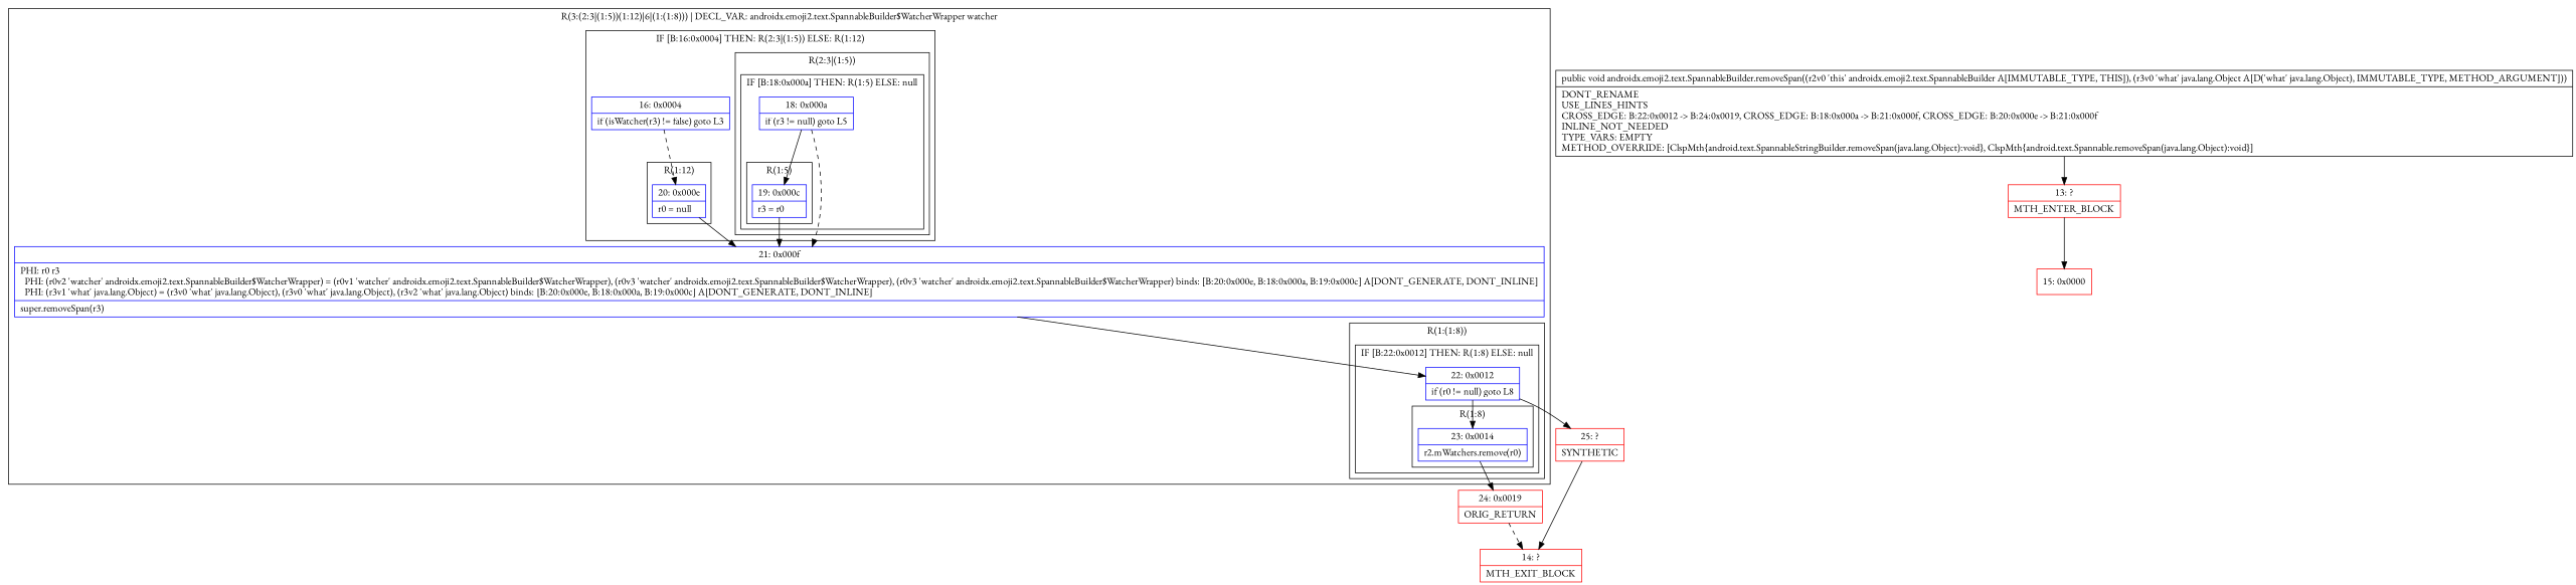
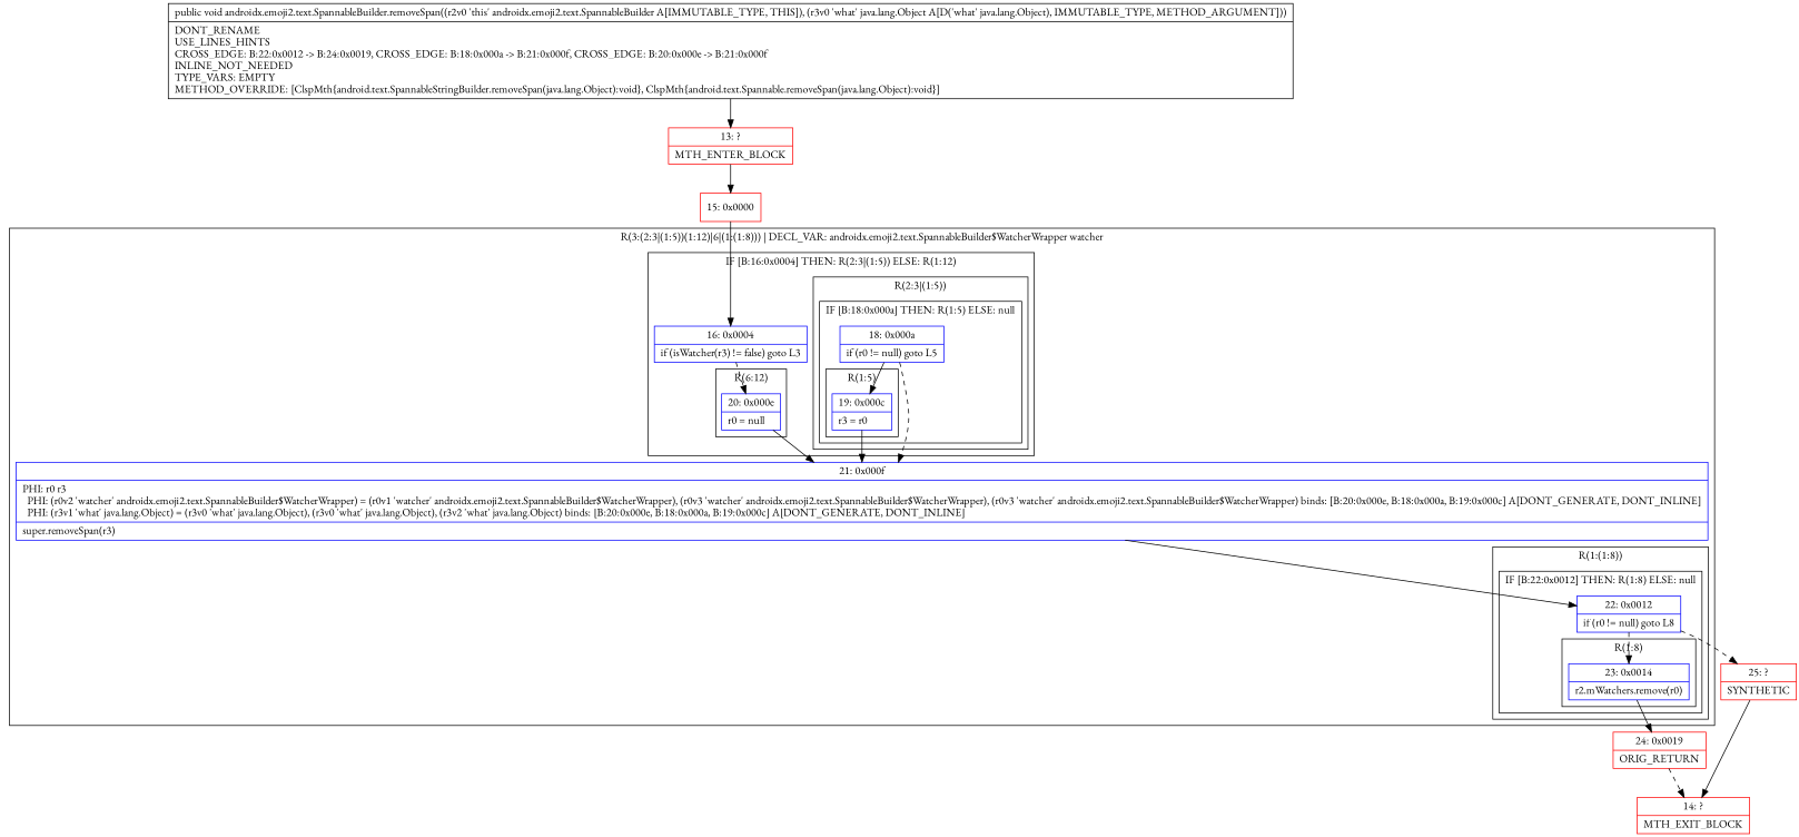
  digraph {
    fontname="EB Garamond"
    node [color=blue fontname="EB Garamond" shape=record]
    edge [fontname="EB Garamond"]
    n1 [label="{19\:\ 0x000c|r3 = r0\l}"]
-   n2 [label="{18\:\ 0x000a|if (r3 != null) goto L5\l}"]
+   n2 [label="{18\:\ 0x000a|if (r0 != null) goto L5\l}"]
    n3 [label="{20\:\ 0x000e|r0 = null\l}"]
    n4 [label="{16\:\ 0x0004|if (isWatcher(r3) != false) goto L3\l}"]
    n5 [label="{23\:\ 0x0014|r2.mWatchers.remove(r0)\l}"]
    n6 [label="{22\:\ 0x0012|if (r0 != null) goto L8\l}"]
    n7 [label="{21\:\ 0x000f|PHI: r0 r3 \l  PHI: (r0v2 'watcher' androidx.emoji2.text.SpannableBuilder$WatcherWrapper) = (r0v1 'watcher' androidx.emoji2.text.SpannableBuilder$WatcherWrapper), (r0v3 'watcher' androidx.emoji2.text.SpannableBuilder$WatcherWrapper), (r0v3 'watcher' androidx.emoji2.text.SpannableBuilder$WatcherWrapper) binds: [B:20:0x000e, B:18:0x000a, B:19:0x000c] A[DONT_GENERATE, DONT_INLINE]\l  PHI: (r3v1 'what' java.lang.Object) = (r3v0 'what' java.lang.Object), (r3v0 'what' java.lang.Object), (r3v2 'what' java.lang.Object) binds: [B:20:0x000e, B:18:0x000a, B:19:0x000c] A[DONT_GENERATE, DONT_INLINE]\l|super.removeSpan(r3)\l}"]
    n8 [color=red label="{24\:\ 0x0019|ORIG_RETURN\l}"]
    n9 [color=red label="{25\:\ ?|SYNTHETIC\l}"]
    n10 [color=red label="{14\:\ ?|MTH_EXIT_BLOCK\l}"]
    n11 [color=red label="{13\:\ ?|MTH_ENTER_BLOCK\l}"]
    n12 [color=red label="{15\:\ 0x0000}"]
    n13 [label="{public void androidx.emoji2.text.SpannableBuilder.removeSpan((r2v0 'this' androidx.emoji2.text.SpannableBuilder A[IMMUTABLE_TYPE, THIS]), (r3v0 'what' java.lang.Object A[D('what' java.lang.Object), IMMUTABLE_TYPE, METHOD_ARGUMENT]))  | DONT_RENAME\lUSE_LINES_HINTS\lCROSS_EDGE: B:22:0x0012 \-\> B:24:0x0019, CROSS_EDGE: B:18:0x000a \-\> B:21:0x000f, CROSS_EDGE: B:20:0x000e \-\> B:21:0x000f\lINLINE_NOT_NEEDED\lTYPE_VARS: EMPTY\lMETHOD_OVERRIDE: [ClspMth\{android.text.SpannableStringBuilder.removeSpan(java.lang.Object):void\}, ClspMth\{android.text.Spannable.removeSpan(java.lang.Object):void\}]\l}" color=""]
    subgraph cluster_1 {
      label="R(3:(2:3|(1:5))(1:12)|6|(1:(1:8))) | DECL_VAR: androidx.emoji2.text.SpannableBuilder$WatcherWrapper watcher\l"
      n7
      subgraph cluster_2 {
        label="IF [B:16:0x0004] THEN: R(2:3|(1:5)) ELSE: R(1:12)"
        n4
        subgraph cluster_3 {
          label="R(2:3|(1:5))"
          subgraph cluster_4 {
            label="IF [B:18:0x000a] THEN: R(1:5) ELSE: null"
            n2
            subgraph cluster_5 {
              label="R(1:5)"
              n1
            }
          }
        }
        subgraph cluster_6 {
-         label="R(1:12)"
+         label="R(6:12)"
          n3
        }
      }
      subgraph cluster_7 {
        label="R(1:(1:8))"
        subgraph cluster_8 {
          label="IF [B:22:0x0012] THEN: R(1:8) ELSE: null"
          n6
          subgraph cluster_9 {
            label="R(1:8)"
            n5
          }
        }
      }
    }
    n1 -> n7
    n2 -> n1
    n2 -> n7 [style=dashed]
    n3 -> n7
    n4 -> n3 [style=dashed]
    n5 -> n8
-   n6 -> n5
-   n6 -> n9 [style=solid]
+   n6 -> n5 [style=dashed]
+   n6 -> n9 [style=dashed]
    n7 -> n6
    n8 -> n10 [style=dashed]
    n9 -> n10
    n11 -> n12
+   n12 -> n4
    n13 -> n11
  }
